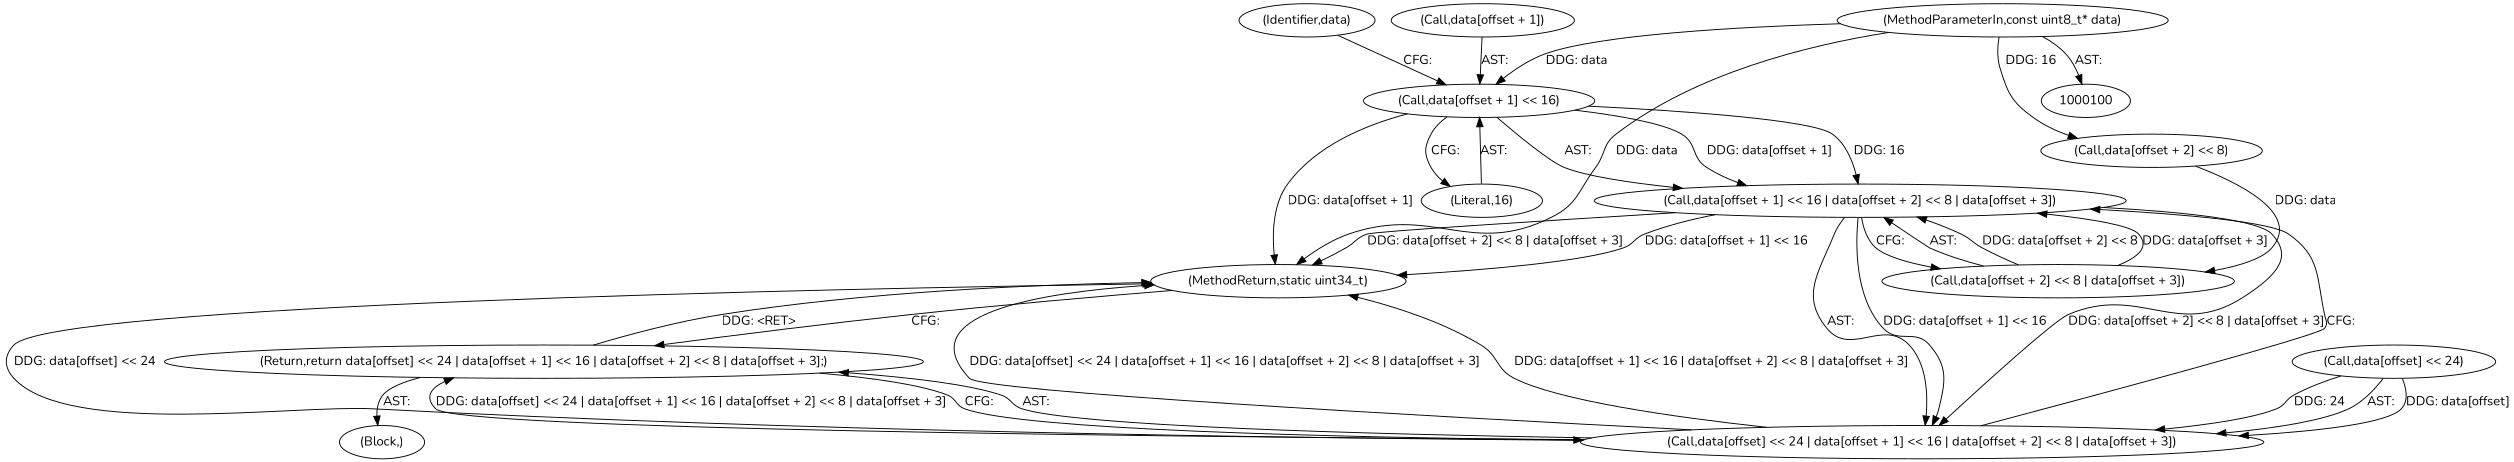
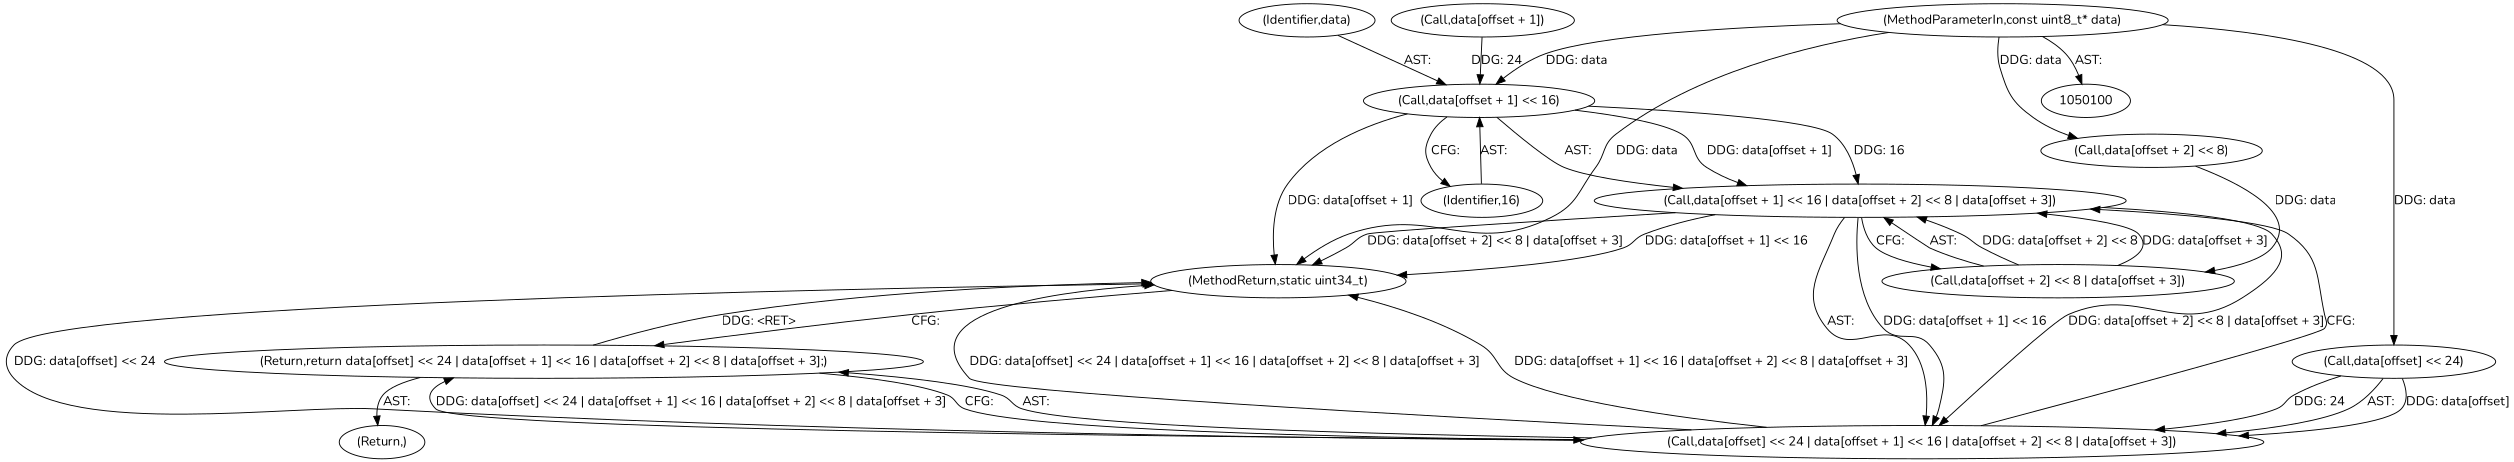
  digraph {
    fontname=Nunito
    node [fontname=Nunito]
    edge [fontname=Nunito]
    n1 [label="(Call,data[offset + 1] << 16)"]
    n2 [label="(Call,data[offset + 1] << 16 | data[offset + 2] << 8 | data[offset + 3])"]
-   n3 [label="(Literal,16)"]
+   n3 [label="(Identifier,16)"]
    n4 [label="(MethodReturn,static uint34_t)"]
    n5 [label="(Call,data[offset + 2] << 8 | data[offset + 3])"]
    n6 [label="(Call,data[offset] << 24 | data[offset + 1] << 16 | data[offset + 2] << 8 | data[offset + 3])"]
    n7 [label="(Return,return data[offset] << 24 | data[offset + 1] << 16 | data[offset + 2] << 8 | data[offset + 3];)"]
    n8 [label="(MethodParameterIn,const uint8_t* data)"]
    n9 [label="(Call,data[offset] << 24)"]
    n10 [label="(Call,data[offset + 2] << 8)"]
-   1000100
-   n12 [label="(Block,)"]
+   1000100 [label=1050100]
+   n12 [label="(Return,)"]
    n13 [label="(Call,data[offset + 1])"]
    n14 [label="(Identifier,data)"]
    n1 -> n2 [label="AST: "]
    n1 -> n2 [label="DDG: data[offset + 1]"]
    n1 -> n2 [label="DDG: 16"]
    n1 -> n3 [label="CFG: "]
    n1 -> n4 [label="DDG: data[offset + 1]"]
    n2 -> n4 [label="DDG: data[offset + 2] << 8 | data[offset + 3]"]
    n2 -> n4 [label="DDG: data[offset + 1] << 16"]
    n2 -> n5 [label="CFG: "]
    n2 -> n6 [label="AST: "]
    n2 -> n6 [label="DDG: data[offset + 1] << 16"]
    n2 -> n6 [label="DDG: data[offset + 2] << 8 | data[offset + 3]"]
    n3 -> n1 [label="AST: "]
    n4 -> n7 [label="CFG: "]
    n5 -> n2 [label="AST: "]
    n5 -> n2 [label="DDG: data[offset + 2] << 8"]
    n5 -> n2 [label="DDG: data[offset + 3]"]
    n6 -> n2 [label="CFG: "]
    n6 -> n4 [label="DDG: data[offset] << 24 | data[offset + 1] << 16 | data[offset + 2] << 8 | data[offset + 3]"]
    n6 -> n4 [label="DDG: data[offset + 1] << 16 | data[offset + 2] << 8 | data[offset + 3]"]
    n6 -> n4 [label="DDG: data[offset] << 24"]
    n6 -> n7 [label="AST: "]
    n6 -> n7 [label="DDG: data[offset] << 24 | data[offset + 1] << 16 | data[offset + 2] << 8 | data[offset + 3]"]
    n7 -> n4 [label="DDG: <RET>"]
    n7 -> n6 [label="CFG: "]
    n7 -> n12 [label="AST: "]
    n8 -> n1 [label="DDG: data"]
    n8 -> n4 [label="DDG: data"]
-   n8 -> n10 [label="DDG: 16"]
+   n8 -> n9 [label="DDG: data"]
+   n8 -> n10 [label="DDG: data"]
    n8 -> 1000100 [label="AST: "]
    n9 -> n6 [label="AST: "]
    n9 -> n6 [label="DDG: data[offset]"]
    n9 -> n6 [label="DDG: 24"]
    n10 -> n5 [label="DDG: data"]
-   n13 -> n1 [label="AST: "]
-   n14 -> n1 [label="CFG: "]
+   n13 -> n1 [label="DDG: 24"]
+   n14 -> n1 [label="AST: "]
  }
